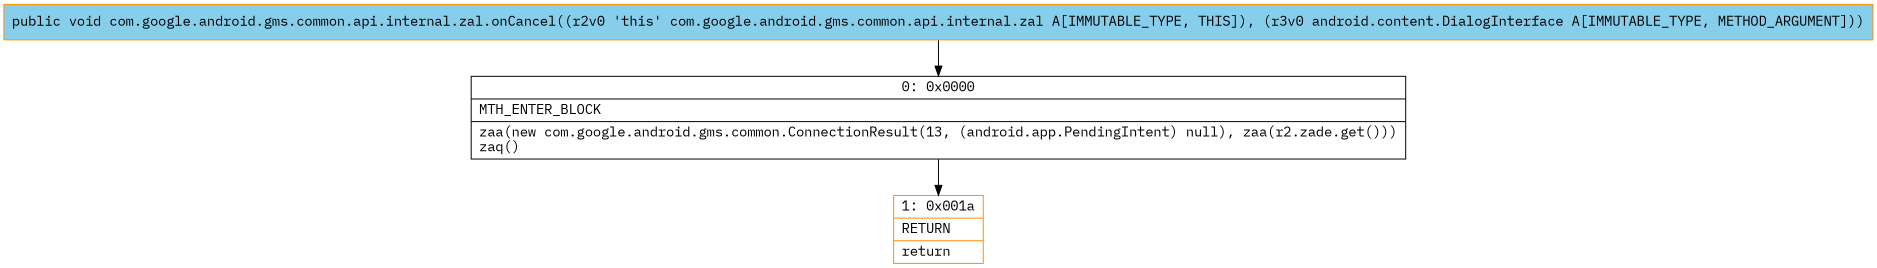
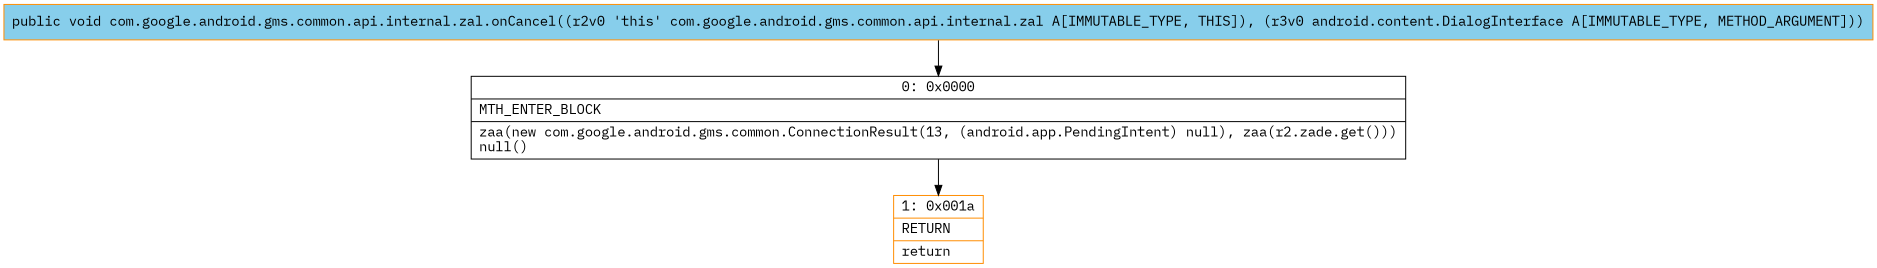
  digraph {
    fontname="IBM Plex Mono"
    node [shape=record style=filled fillcolor=white color=darkorange fontname="IBM Plex Mono"]
    edge [fontname="IBM Plex Mono"]
-   n1 [label="{0\:\ 0x0000|MTH_ENTER_BLOCK\l|zaa(new com.google.android.gms.common.ConnectionResult(13, (android.app.PendingIntent) null), zaa(r2.zade.get()))\lzaq()\l}" color=black]
+   n1 [label="{0\:\ 0x0000|MTH_ENTER_BLOCK\l|zaa(new com.google.android.gms.common.ConnectionResult(13, (android.app.PendingIntent) null), zaa(r2.zade.get()))\lnull()\l}" color=black]
    n2 [label="{1\:\ 0x001a|RETURN\l|return\l}"]
    n3 [label="{public void com.google.android.gms.common.api.internal.zal.onCancel((r2v0 'this' com.google.android.gms.common.api.internal.zal A[IMMUTABLE_TYPE, THIS]), (r3v0 android.content.DialogInterface A[IMMUTABLE_TYPE, METHOD_ARGUMENT])) }" fillcolor=skyblue]
    n1 -> n2
    n3 -> n1
  }
